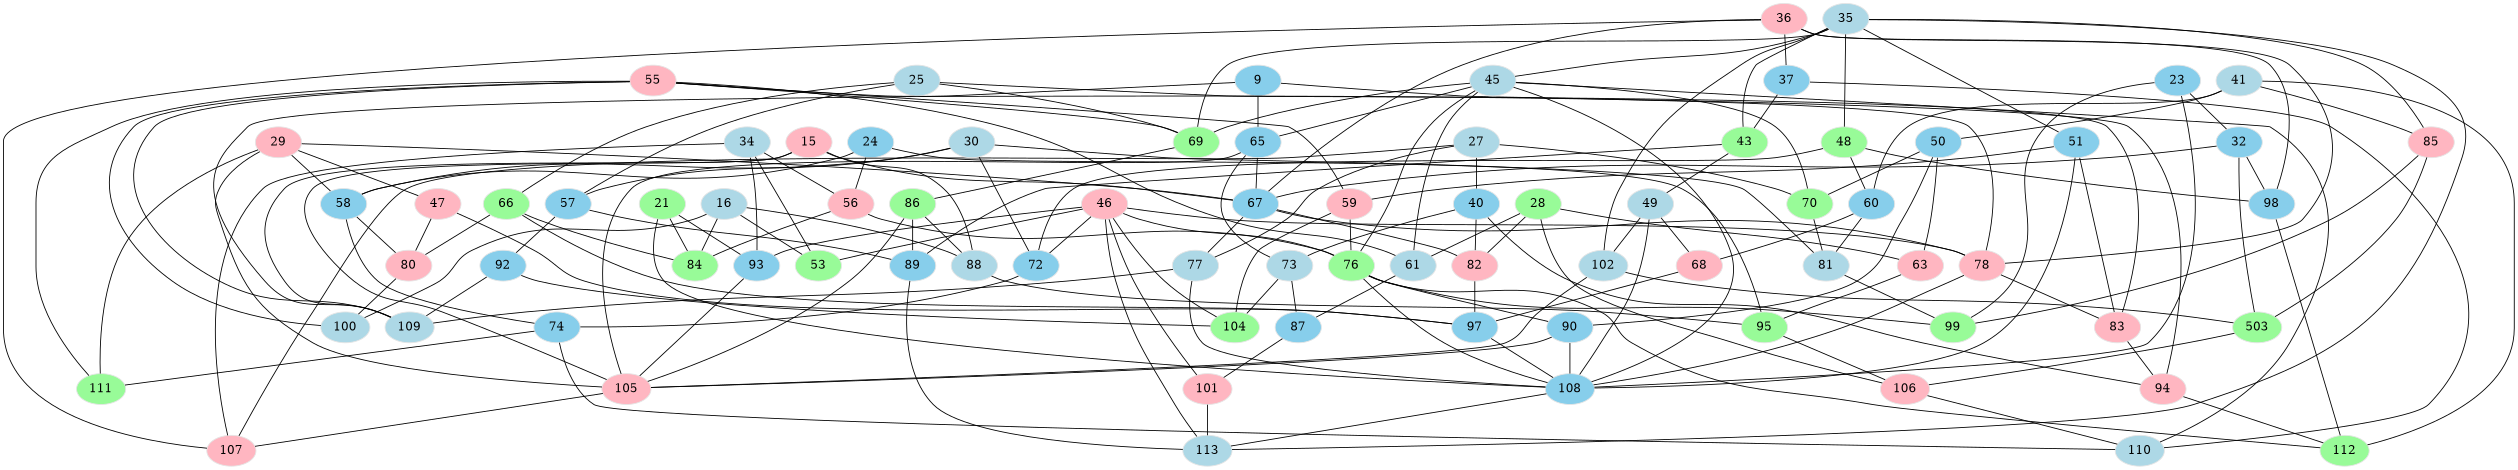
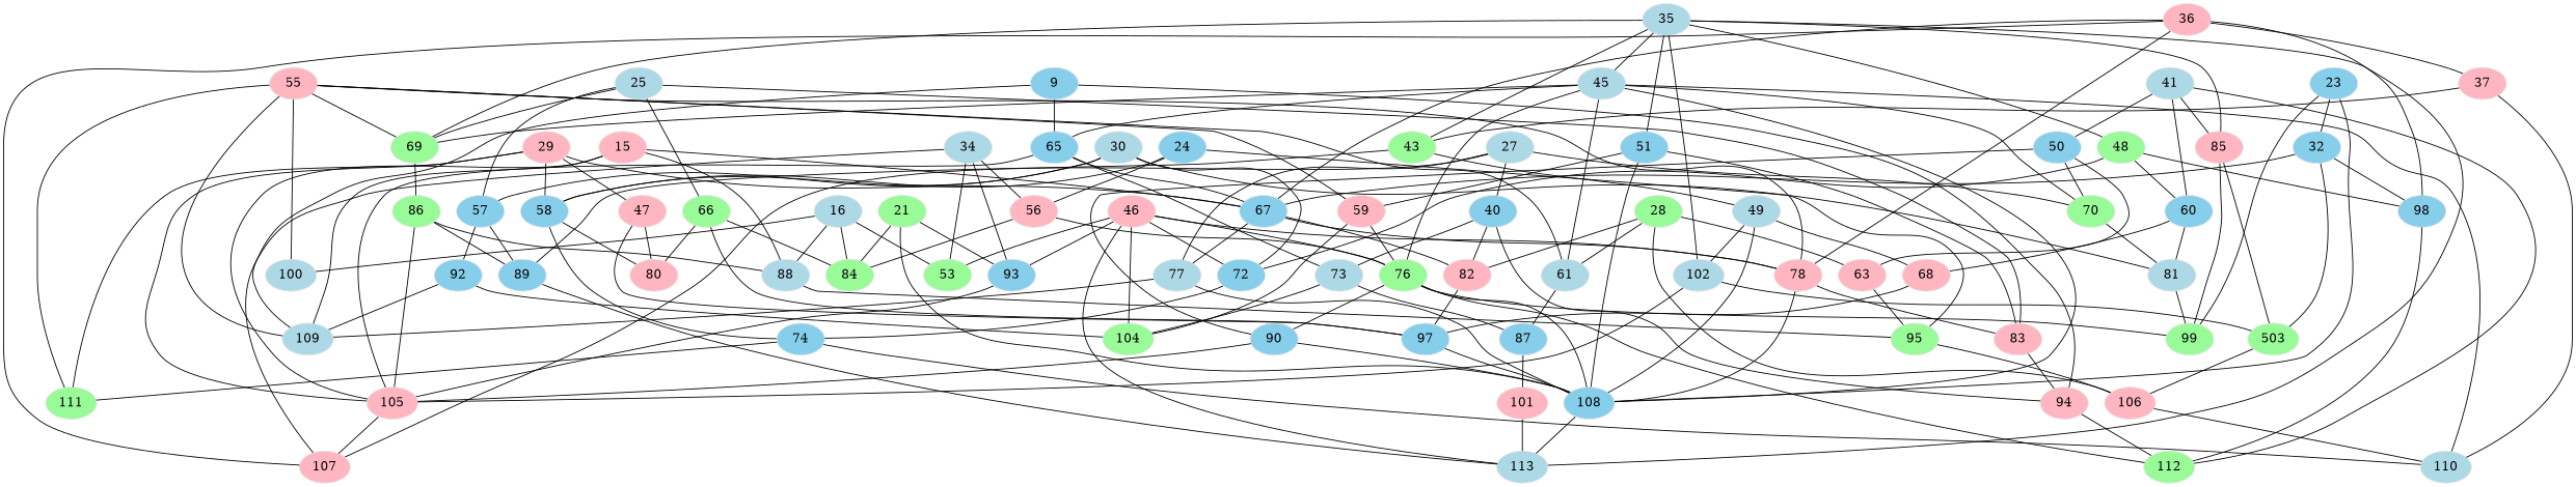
  graph {
    node [color=gray90 fillcolor=skyblue style=filled]
    65 [super="+7"]
    67 [super="+13+64"]
    105 [fillcolor=lightpink super="+11+12"]
    73 [fillcolor=lightblue]
    9
    94 [fillcolor=lightpink]
    109 [fillcolor=lightblue super="+62"]
    112 [fillcolor=palegreen]
    16 [fillcolor=lightblue]
    53 [fillcolor=palegreen]
    84 [fillcolor=palegreen]
    88 [fillcolor=lightblue]
    100 [fillcolor=lightblue]
    95 [fillcolor=palegreen]
    77 [fillcolor=lightblue]
    82 [fillcolor=lightpink]
    78 [fillcolor=lightpink super="+39+71"]
    n18 [fillcolor=lightpink label=15]
    107 [fillcolor=lightpink]
    21 [fillcolor=palegreen]
    93
    108 [super="+1+52+96"]
    113 [fillcolor=lightblue super="+75"]
    23
    32
    99 [fillcolor=palegreen]
    98
    n28 [fillcolor=palegreen label=503]
    56 [fillcolor=lightpink super="+4"]
    76 [fillcolor=palegreen super="+22"]
    24
    58 [super="+14"]
    80 [fillcolor=lightpink super="+79"]
    74
    106 [fillcolor=lightpink]
    25 [fillcolor=lightblue]
    57
    66 [fillcolor=palegreen]
    69 [fillcolor=palegreen]
    83 [fillcolor=lightpink]
    89
    92
    97 [super="+54"]
    86 [fillcolor=palegreen]
    27 [fillcolor=lightblue]
    40
    70 [fillcolor=palegreen]
    81 [fillcolor=lightblue]
    28 [fillcolor=palegreen]
    61 [fillcolor=lightblue]
    63 [fillcolor=lightpink]
    87
    110 [fillcolor=lightblue]
    29 [fillcolor=lightpink super="+26"]
    47 [fillcolor=lightpink]
    111 [fillcolor=palegreen]
    30 [fillcolor=lightblue]
    72
    34 [fillcolor=lightblue]
    35 [fillcolor=lightblue super="+10+33"]
    43 [fillcolor=palegreen]
    45 [fillcolor=lightblue super="+8+38"]
    48 [fillcolor=palegreen]
    51
    85 [fillcolor=lightpink]
    102 [fillcolor=lightblue]
    49 [fillcolor=lightblue]
    60
    59 [fillcolor=lightpink]
    36 [fillcolor=lightpink super="+31"]
-   37
+   37 [fillcolor=lightpink]
    104 [fillcolor=palegreen super="+91"]
    41 [fillcolor=lightblue]
    50
    90
    68 [fillcolor=lightpink]
    46 [fillcolor=lightpink super="+44"]
    101 [fillcolor=lightpink]
    55 [fillcolor=lightpink super="+17"]
    65 -- 67
    65 -- 105
    65 -- 73
    67 -- 77
    67 -- 82
    67 -- 78
    105 -- 107
    73 -- 87
    73 -- 104
    9 -- 65 [weight=2]
    9 -- 94
    9 -- 109
    94 -- 112
    16 -- 53
    16 -- 84
    16 -- 88
    16 -- 100
    88 -- 95
    95 -- 106
    77 -- 109
    77 -- 108
    82 -- 97
    78 -- 108 [weight=3]
    78 -- 83
    n18 -- 67
    n18 -- 105
    n18 -- 109
    n18 -- 88
    21 -- 84
    21 -- 93
    21 -- 108 [weight=2]
    93 -- 105
    108 -- 113
    23 -- 108 [weight=2]
    23 -- 32
    23 -- 99
    32 -- 67
    32 -- 98
    32 -- n28
    98 -- 112
    n28 -- 106
    56 -- 84
    56 -- 76 [weight=2]
    76 -- 112
    76 -- 108 [weight=2]
    76 -- 99
    76 -- 90
    24 -- 95
    24 -- 56 [weight=2]
    24 -- 58
    58 -- 80
    58 -- 74
-   80 -- 100 [weight=2]
    74 -- 110
    74 -- 111
    106 -- 110
    25 -- 57
    25 -- 66
    25 -- 69
    25 -- 83
    57 -- 89
    57 -- 92
    66 -- 84
    66 -- 80
    66 -- 97
    69 -- 86
    83 -- 94
    89 -- 113
    92 -- 109
    92 -- 104 [weight=2]
    97 -- 108
    86 -- 105
    86 -- 88
    86 -- 89
    27 -- 77
    27 -- 107
    27 -- 40
    27 -- 70
    40 -- 73
    40 -- 94
    40 -- 82
    70 -- 81
    81 -- 99
    28 -- 82
    28 -- 106
    28 -- 61
    28 -- 63
    61 -- 87
    63 -- 95
    87 -- 101
    29 -- 67
    29 -- 105
    29 -- 58
    29 -- 47
    29 -- 111 [weight=2]
    47 -- 80 [weight=2]
    47 -- 97
    30 -- 58
    30 -- 57
    30 -- 81
    30 -- 72
    72 -- 74
    34 -- 53
    34 -- 107
    34 -- 93
    34 -- 56
    35 -- 113
    35 -- 69
    35 -- 43
    35 -- 45
    35 -- 48
    35 -- 51
    35 -- 85
    35 -- 102
    43 -- 89
    43 -- 49
    45 -- 65
    45 -- 108
    45 -- 76
    45 -- 69
    45 -- 70
    45 -- 61
    45 -- 110
    48 -- 98
    48 -- 72
    48 -- 60
    51 -- 108
    51 -- 83
    51 -- 59
    85 -- 99
    85 -- n28
    102 -- 105
    102 -- n28
    49 -- 108
    49 -- 102
    49 -- 68
    60 -- 81
    60 -- 68
    59 -- 76
    59 -- 104
    36 -- 67
    36 -- 78
    36 -- 107
    36 -- 98
    36 -- 37 [weight=2]
    37 -- 110
    37 -- 43
    41 -- 112
    41 -- 85
    41 -- 60
    41 -- 50
    50 -- 70
    50 -- 63
    50 -- 90
    90 -- 105
    90 -- 108
    68 -- 97 [weight=2]
    46 -- 53 [weight=2]
    46 -- 78
    46 -- 93
    46 -- 113
    46 -- 76 [weight=2]
    46 -- 72
    46 -- 104
-   46 -- 101
    101 -- 113 [weight=2]
    55 -- 109 [weight=2]
    55 -- 100
    55 -- 78
    55 -- 69
    55 -- 61
    55 -- 111
    55 -- 59
  }
